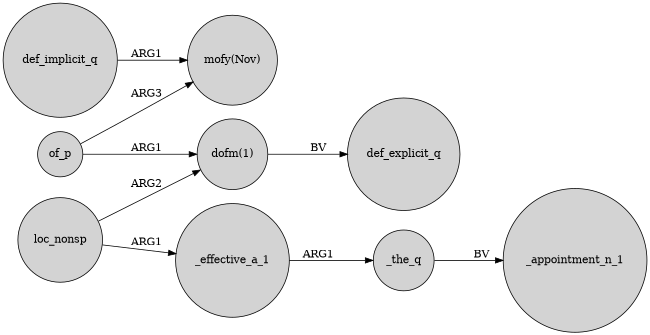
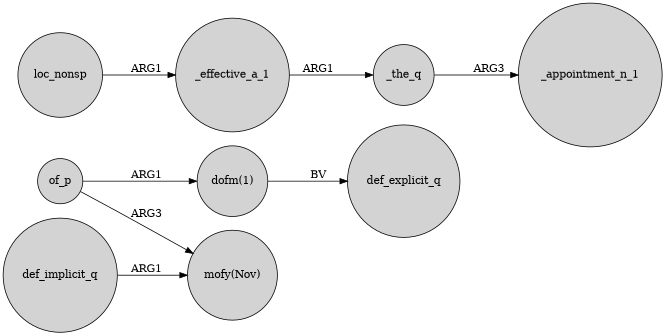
  digraph {
    rankdir=LR
    node [shape=circle style=filled]
    of_p
    "mofy(Nov)"
    "dofm(1)"
    def_explicit_q
    def_implicit_q
    loc_nonsp
    _effective_a_1
    _the_q
    _appointment_n_1
    of_p -> "mofy(Nov)" [label=ARG3]
    of_p -> "dofm(1)" [label=ARG1]
    "dofm(1)" -> def_explicit_q [label=BV]
    def_implicit_q -> "mofy(Nov)" [label=ARG1]
-   loc_nonsp -> "dofm(1)" [label=ARG2]
    loc_nonsp -> _effective_a_1 [label=ARG1]
    _effective_a_1 -> _the_q [label=ARG1]
-   _the_q -> _appointment_n_1 [label=BV]
+   _the_q -> _appointment_n_1 [label=ARG3]
  }
